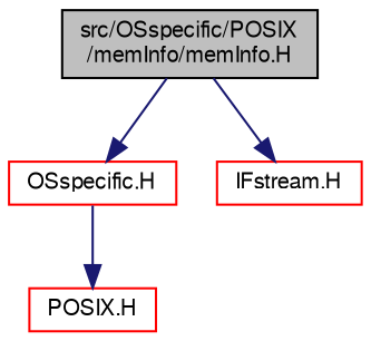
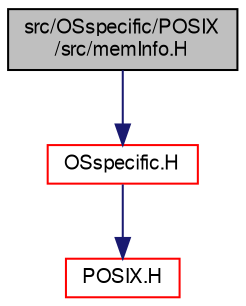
  digraph {
    node [color=red fontname=FreeSans fontsize=10 shape=record]
    edge [color=midnightblue fontname=FreeSans fontsize=10 labelfontname=FreeSans labelfontsize=10 style=solid]
-   n1 [color=black fillcolor=grey75 fontcolor=black height=0.2 label="src/OSspecific/POSIX\l/memInfo/memInfo.H" style=filled width=0.4]
+   n1 [color=black fillcolor=grey75 fontcolor=black height=0.2 label="src/OSspecific/POSIX\l/src/memInfo.H" style=filled width=0.4]
    n2 [height=0.2 label="OSspecific.H" width=0.4]
-   n3 [height=0.2 label="IFstream.H" width=0.4]
    n4 [height=0.2 label="POSIX.H" width=0.4]
    n1 -> n2
-   n1 -> n3
    n2 -> n4
  }
